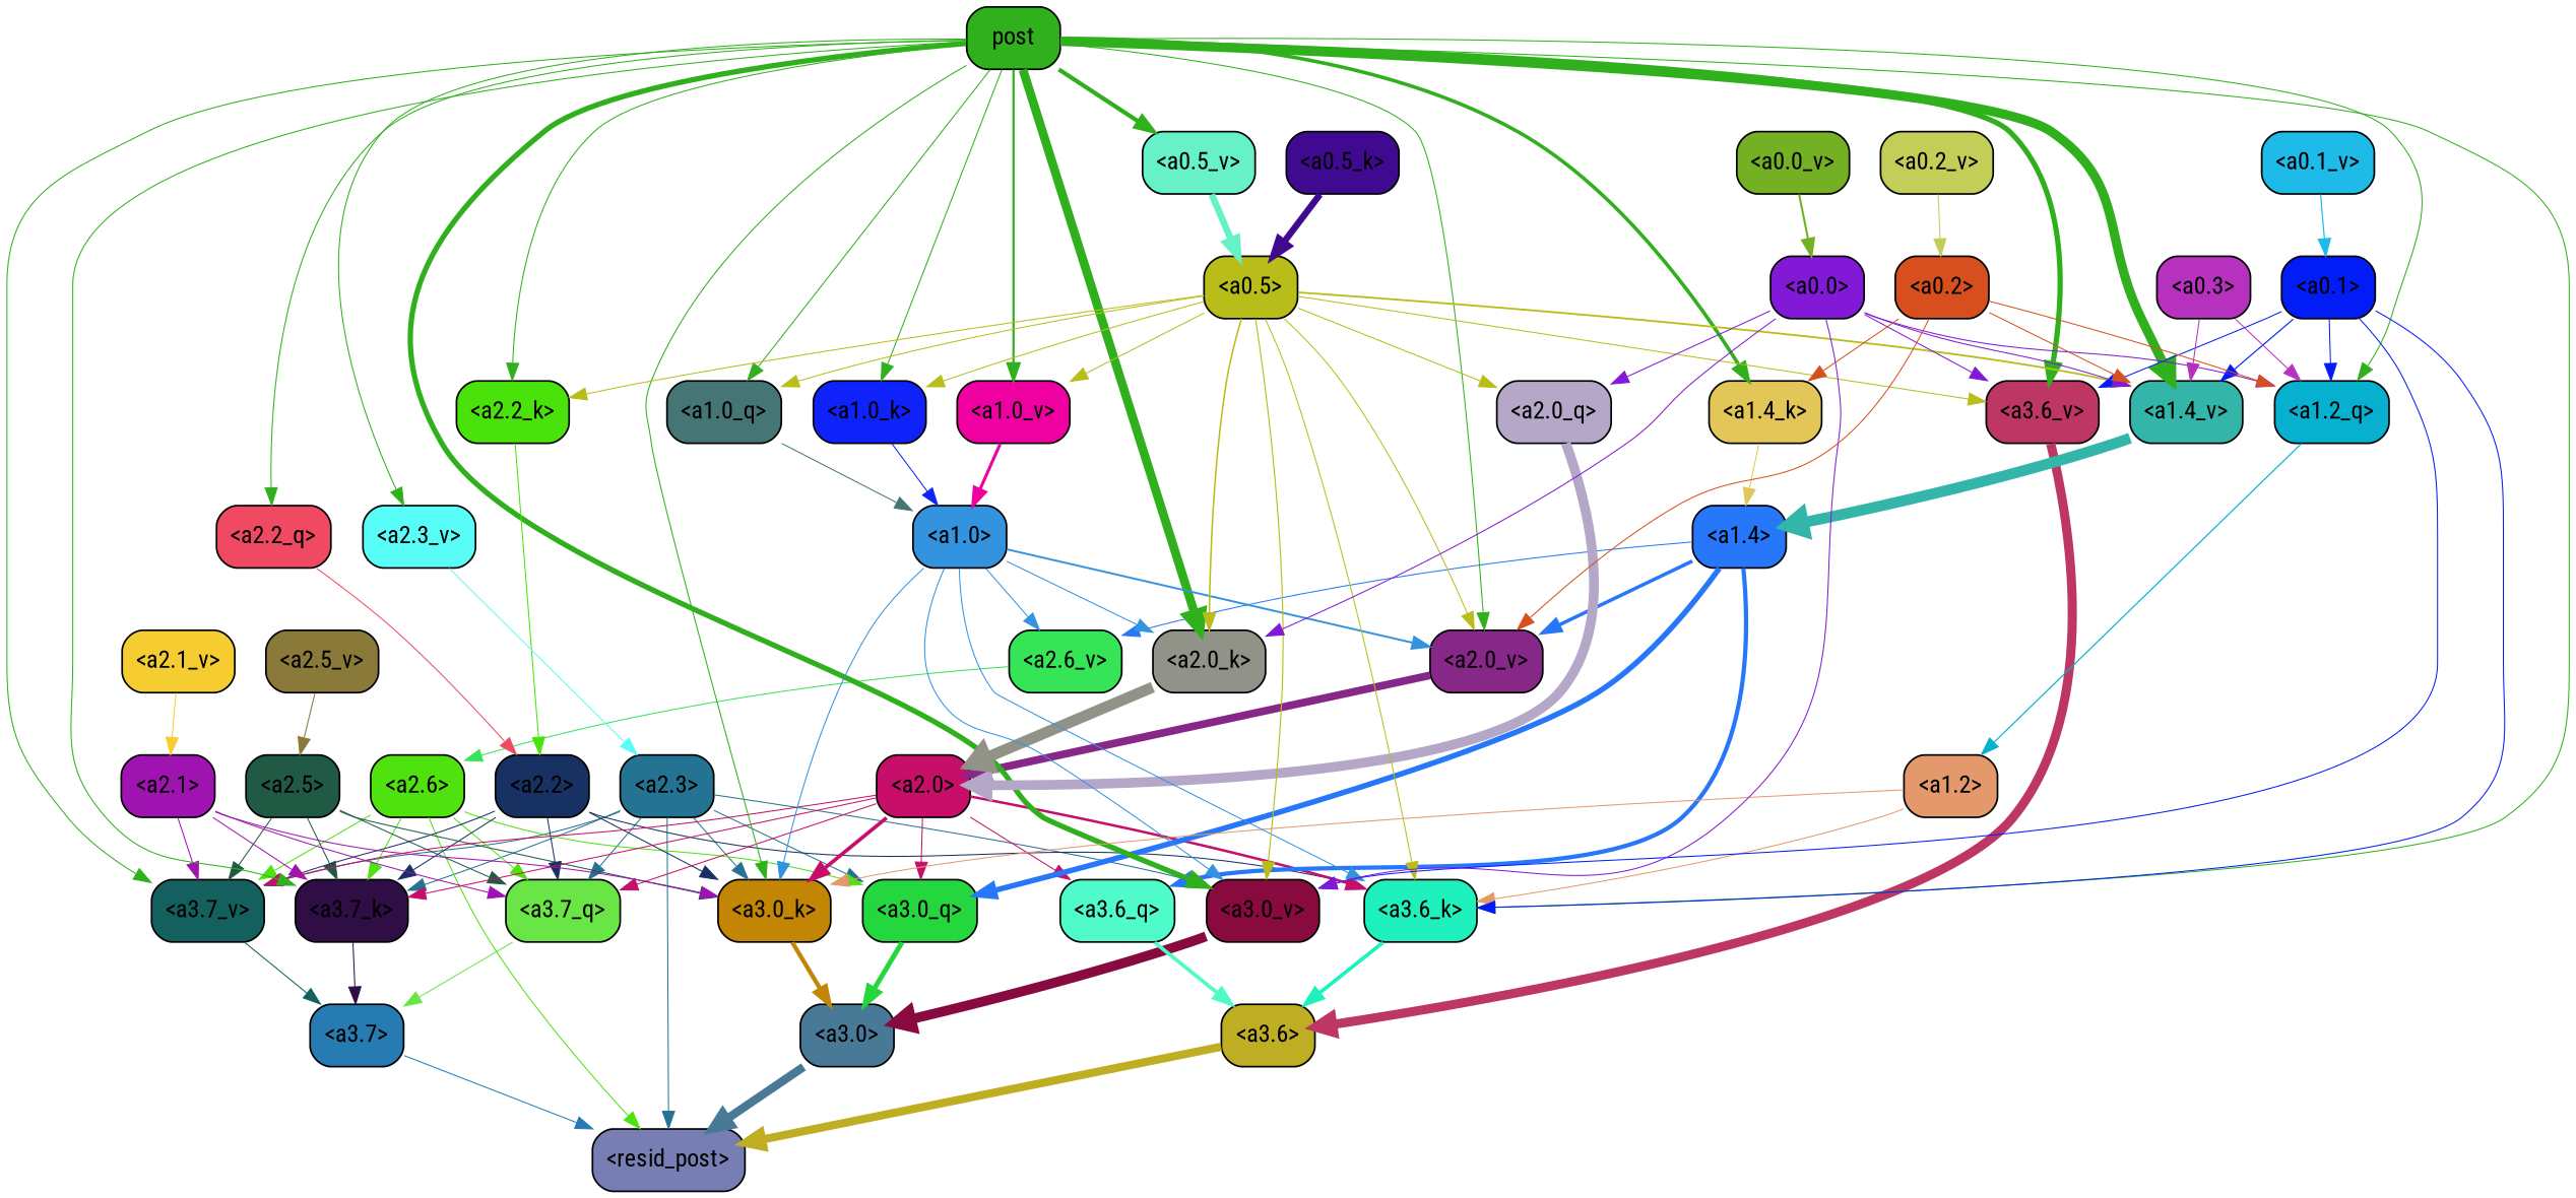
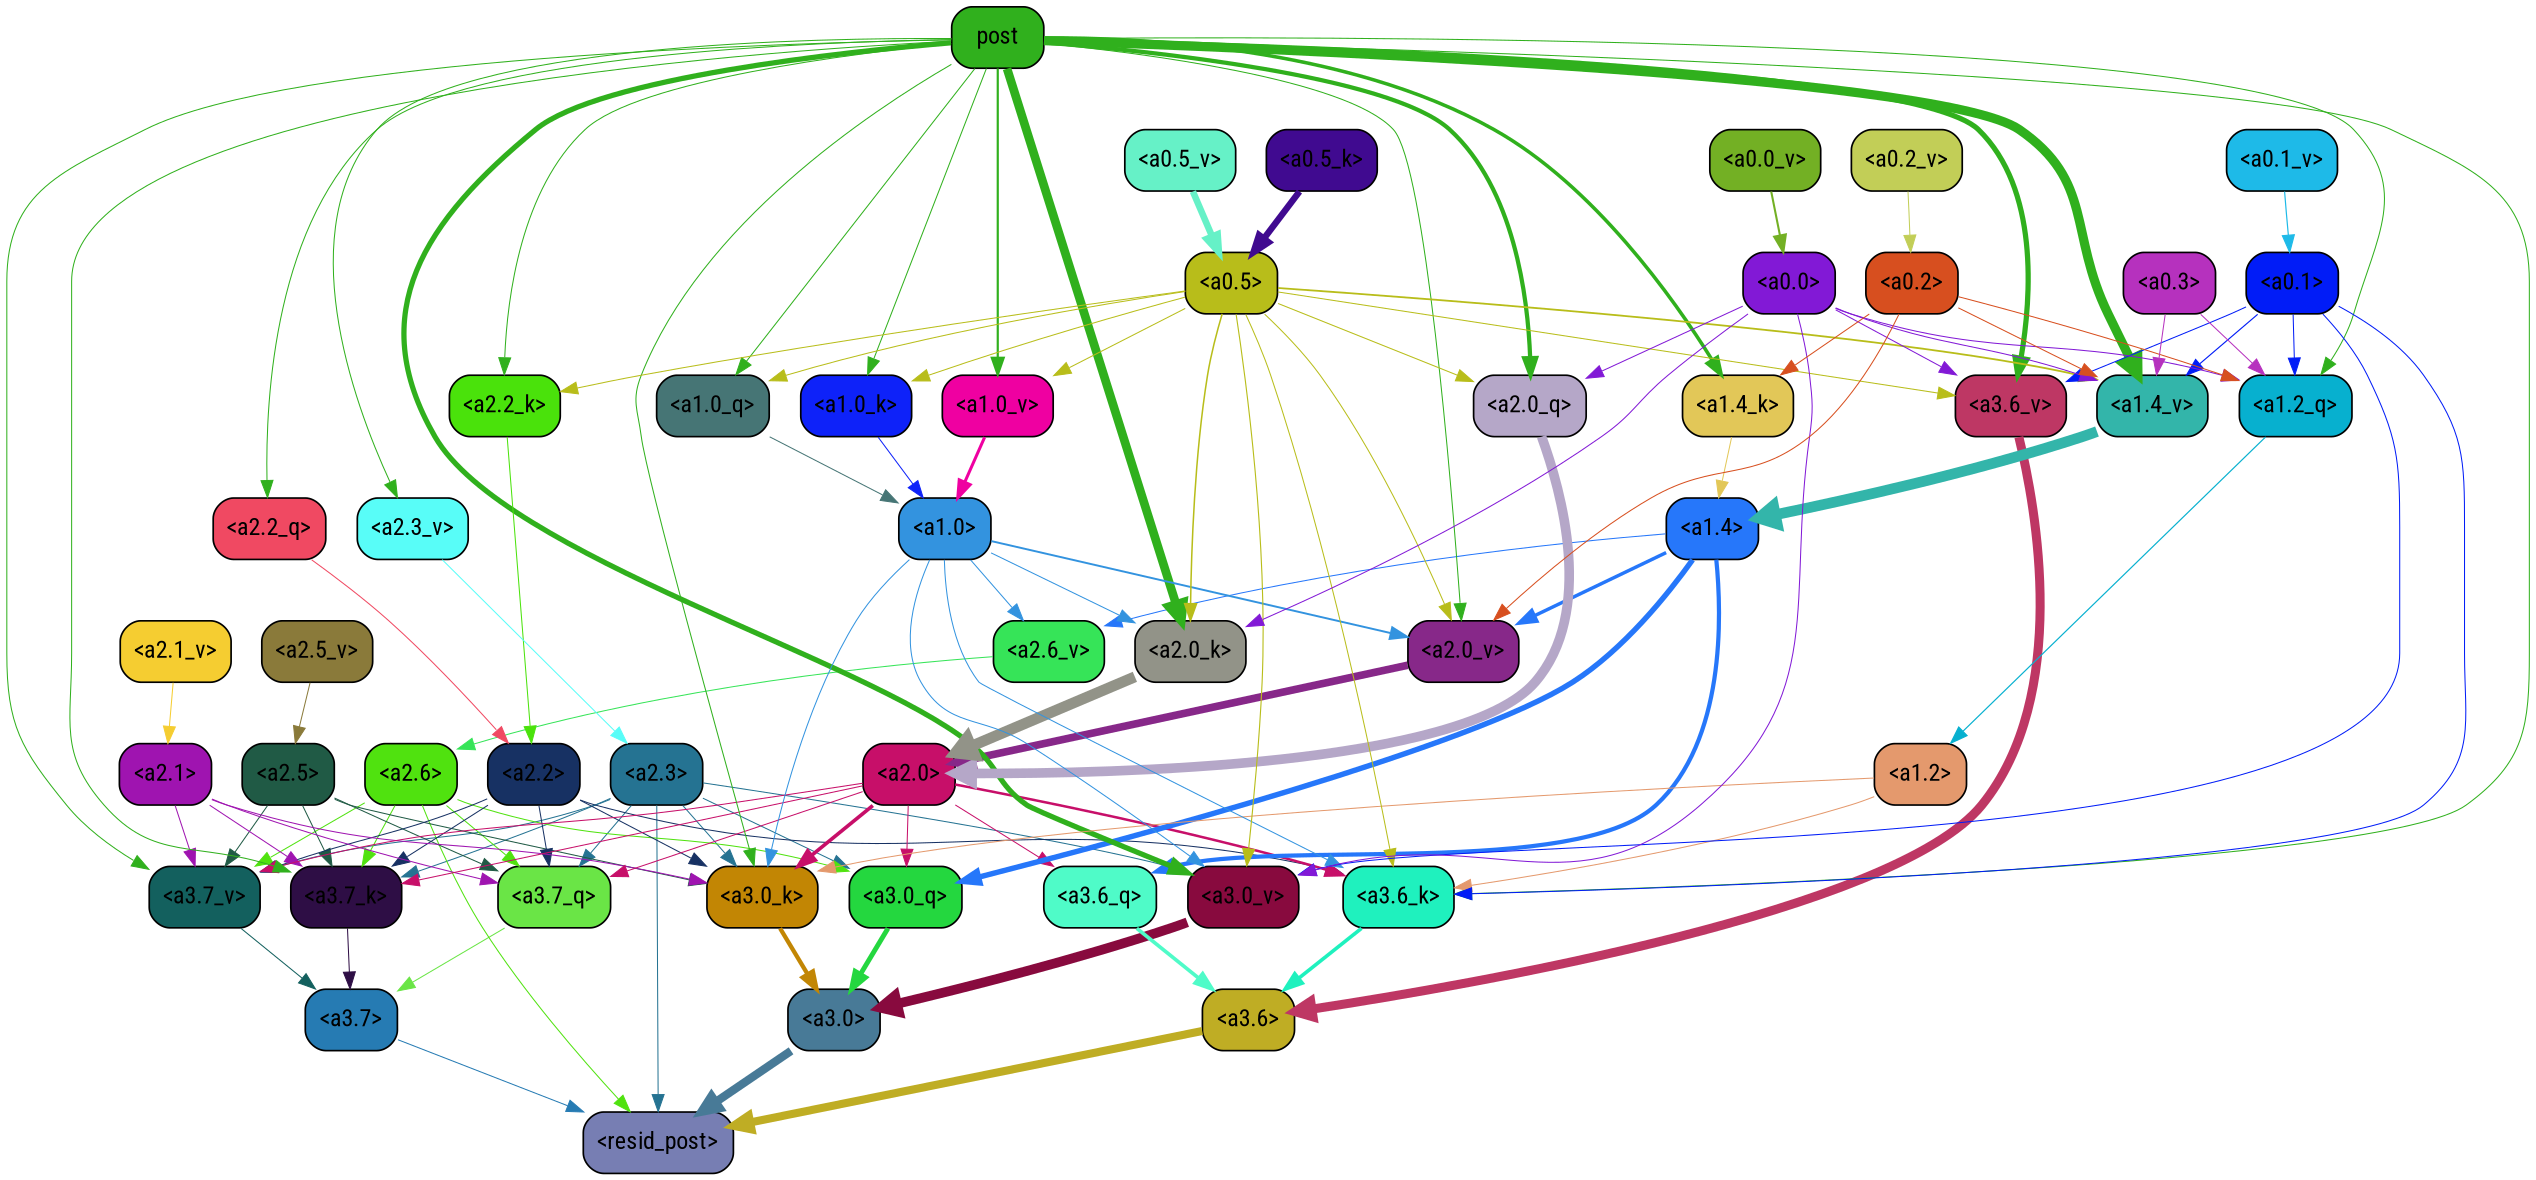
  strict digraph {
    fontname="Roboto Condensed"
    splines=true
    node [color=black fontname="Roboto Condensed" shape=box style="filled, rounded"]
    edge [color="#30b01d" fontname="Roboto Condensed" penwidth=0.6]
    "<a3.7>" [fillcolor="#267bb3"]
    "<resid_post>" [fillcolor="#777eb3"]
    "<a3.6>" [fillcolor="#bfad24"]
    "<a3.0>" [fillcolor="#487a97"]
    "<a2.3>" [fillcolor="#257392"]
    "<a3.7_q>" [fillcolor="#6ae546"]
    "<a3.0_q>" [fillcolor="#24d73f"]
    "<a3.7_k>" [fillcolor="#2e0e45"]
    "<a3.0_k>" [fillcolor="#c28604"]
    "<a3.7_v>" [fillcolor="#13605e"]
    "<a3.0_v>" [fillcolor="#880a3e"]
    "<a3.6_q>" [fillcolor="#4ffbc8"]
    "<a3.6_k>" [fillcolor="#1ff1be"]
    "<a3.6_v>" [fillcolor="#be3764"]
    "<a2.6>" [fillcolor="#50e20f"]
    "<a2.5>" [fillcolor="#205a45"]
    "<a2.2>" [fillcolor="#173163"]
    "<a2.1>" [fillcolor="#9f14b0"]
    "<a2.0>" [fillcolor="#c70f69"]
    "<a1.4>" [fillcolor="#2677fa"]
    "<a2.6_v>" [fillcolor="#36e458"]
    "<a2.0_v>" [fillcolor="#872889"]
    n23 [fillcolor="#30b01d" label=post]
    "<a2.2_q>" [fillcolor="#f04962"]
    "<a2.0_q>" [fillcolor="#b5a7c8"]
    "<a2.2_k>" [fillcolor="#4ae20b"]
    "<a2.0_k>" [fillcolor="#929388"]
    "<a2.3_v>" [fillcolor="#58fdf8"]
    "<a1.2_q>" [fillcolor="#07b0cf"]
    "<a1.0_q>" [fillcolor="#467575"]
    "<a1.4_k>" [fillcolor="#e2c758"]
    "<a1.0_k>" [fillcolor="#0e22f9"]
    "<a1.4_v>" [fillcolor="#33b5aa"]
    "<a1.0_v>" [fillcolor="#ef00a1"]
    "<a1.2>" [fillcolor="#e4996d"]
    "<a1.0>" [fillcolor="#3393df"]
    "<a0.5>" [fillcolor="#b8bd1a"]
    "<a0.1>" [fillcolor="#011cf7"]
    "<a0.0>" [fillcolor="#8219d6"]
    "<a2.5_v>" [fillcolor="#8a7a3a"]
    "<a2.1_v>" [fillcolor="#f5cd31"]
    "<a0.2>" [fillcolor="#d74f1f"]
    "<a0.3>" [fillcolor="#b631be"]
    "<a0.5_k>" [fillcolor="#400a90"]
    "<a0.5_v>" [fillcolor="#66f1c7"]
    "<a0.2_v>" [fillcolor="#c2ce57"]
    "<a0.1_v>" [fillcolor="#1ebae8"]
    "<a0.0_v>" [fillcolor="#73b024"]
    "<a3.7>" -> "<resid_post>" [color="#267bb3"]
    "<a3.6>" -> "<resid_post>" [color="#bfad24" penwidth=4.7534414529800415]
    "<a3.0>" -> "<resid_post>" [color="#487a97" penwidth=4.898576855659485]
    "<a2.3>" -> "<resid_post>" [color="#257392"]
    "<a2.3>" -> "<a3.7_q>" [color="#257392"]
    "<a2.3>" -> "<a3.0_q>" [color="#257392"]
    "<a2.3>" -> "<a3.7_k>" [color="#257392"]
    "<a2.3>" -> "<a3.0_k>" [color="#257392"]
    "<a2.3>" -> "<a3.7_v>" [color="#257392"]
    "<a2.3>" -> "<a3.0_v>" [color="#257392"]
    "<a3.7_q>" -> "<a3.7>" [color="#6ae546"]
    "<a3.0_q>" -> "<a3.0>" [color="#24d73f" penwidth=2.870753765106201]
    "<a3.7_k>" -> "<a3.7>" [color="#2e0e45"]
    "<a3.0_k>" -> "<a3.0>" [color="#c28604" penwidth=2.520303964614868]
    "<a3.7_v>" -> "<a3.7>" [color="#13605e"]
    "<a3.0_v>" -> "<a3.0>" [color="#880a3e" penwidth=5.680712580680847]
    "<a3.6_q>" -> "<a3.6>" [color="#4ffbc8" penwidth=2.160832464694977]
    "<a3.6_k>" -> "<a3.6>" [color="#1ff1be" penwidth=2.13908451795578]
    "<a3.6_v>" -> "<a3.6>" [color="#be3764" penwidth=5.297133803367615]
    "<a2.6>" -> "<resid_post>" [color="#50e20f"]
    "<a2.6>" -> "<a3.7_q>" [color="#50e20f"]
    "<a2.6>" -> "<a3.0_q>" [color="#50e20f"]
    "<a2.6>" -> "<a3.7_k>" [color="#50e20f"]
    "<a2.6>" -> "<a3.7_v>" [color="#50e20f"]
    "<a2.5>" -> "<a3.7_q>" [color="#205a45"]
    "<a2.5>" -> "<a3.7_k>" [color="#205a45"]
    "<a2.5>" -> "<a3.0_k>" [color="#205a45"]
    "<a2.5>" -> "<a3.7_v>" [color="#205a45"]
    "<a2.2>" -> "<a3.7_q>" [color="#173163"]
    "<a2.2>" -> "<a3.7_k>" [color="#173163"]
    "<a2.2>" -> "<a3.0_k>" [color="#173163"]
    "<a2.2>" -> "<a3.7_v>" [color="#173163"]
    "<a2.2>" -> "<a3.6_k>" [color="#173163"]
    "<a2.1>" -> "<a3.7_q>" [color="#9f14b0"]
    "<a2.1>" -> "<a3.7_k>" [color="#9f14b0"]
    "<a2.1>" -> "<a3.0_k>" [color="#9f14b0"]
    "<a2.1>" -> "<a3.7_v>" [color="#9f14b0"]
    "<a2.0>" -> "<a3.7_q>" [color="#c70f69"]
    "<a2.0>" -> "<a3.0_q>" [color="#c70f69"]
    "<a2.0>" -> "<a3.7_k>" [color="#c70f69"]
    "<a2.0>" -> "<a3.0_k>" [color="#c70f69" penwidth=2.142689883708954]
    "<a2.0>" -> "<a3.7_v>" [color="#c70f69"]
    "<a2.0>" -> "<a3.6_q>" [color="#c70f69"]
    "<a2.0>" -> "<a3.6_k>" [color="#c70f69" penwidth=1.4855384826660156]
    "<a1.4>" -> "<a3.0_q>" [color="#2677fa" penwidth=3.192750334739685]
    "<a1.4>" -> "<a3.6_q>" [color="#2677fa" penwidth=2.4767253398895264]
    "<a1.4>" -> "<a2.6_v>" [color="#2677fa"]
    "<a1.4>" -> "<a2.0_v>" [color="#2677fa" penwidth=2.0349366441369057]
    "<a2.6_v>" -> "<a2.6>" [color="#36e458"]
    "<a2.0_v>" -> "<a2.0>" [color="#872889" penwidth=4.48047137260437]
    n23 -> "<a3.7_k>"
    n23 -> "<a3.0_k>" [penwidth=0.6015868484973907]
    n23 -> "<a3.7_v>"
    n23 -> "<a3.0_v>" [penwidth=3.0891895294189453]
    n23 -> "<a3.6_k>"
    n23 -> "<a3.6_v>" [penwidth=3.067279100418091]
    n23 -> "<a2.0_v>"
    n23 -> "<a2.2_q>"
-   n23 -> "<a0.5_v>" [penwidth=2.482962191104889]
+   n23 -> "<a2.0_q>" [penwidth=2.482962191104889]
    n23 -> "<a2.2_k>"
    n23 -> "<a2.0_k>" [penwidth=5.09069561958313]
    n23 -> "<a2.3_v>"
    n23 -> "<a1.2_q>"
    n23 -> "<a1.0_q>"
    n23 -> "<a1.4_k>" [penwidth=2.0865602493286133]
    n23 -> "<a1.0_k>"
    n23 -> "<a1.4_v>" [penwidth=5.391523122787476]
    n23 -> "<a1.0_v>" [penwidth=1.2820317149162292]
    "<a2.2_q>" -> "<a2.2>" [color="#f04962"]
    "<a2.0_q>" -> "<a2.0>" [color="#b5a7c8" penwidth=5.653985500335693]
    "<a2.2_k>" -> "<a2.2>" [color="#4ae20b"]
    "<a2.0_k>" -> "<a2.0>" [color="#929388" penwidth=6.397904872894287]
    "<a2.3_v>" -> "<a2.3>" [color="#58fdf8"]
    "<a1.2_q>" -> "<a1.2>" [color="#07b0cf" penwidth=0.702675461769104]
    "<a1.0_q>" -> "<a1.0>" [color="#467575"]
    "<a1.4_k>" -> "<a1.4>" [color="#e2c758"]
    "<a1.0_k>" -> "<a1.0>" [color="#0e22f9"]
    "<a1.4_v>" -> "<a1.4>" [color="#33b5aa" penwidth=6.273579955101013]
    "<a1.0_v>" -> "<a1.0>" [color="#ef00a1" penwidth=1.7821020036935806]
    "<a1.2>" -> "<a3.0_k>" [color="#e4996d"]
    "<a1.2>" -> "<a3.6_k>" [color="#e4996d"]
    "<a1.0>" -> "<a3.0_k>" [color="#3393df"]
    "<a1.0>" -> "<a3.0_v>" [color="#3393df"]
    "<a1.0>" -> "<a3.6_k>" [color="#3393df"]
    "<a1.0>" -> "<a2.6_v>" [color="#3393df"]
    "<a1.0>" -> "<a2.0_v>" [color="#3393df" penwidth=1.1342760920524597]
    "<a1.0>" -> "<a2.0_k>" [color="#3393df"]
    "<a0.5>" -> "<a3.0_v>" [color="#b8bd1a" penwidth=0.6549575447570533]
    "<a0.5>" -> "<a3.6_k>" [color="#b8bd1a"]
    "<a0.5>" -> "<a3.6_v>" [color="#b8bd1a"]
    "<a0.5>" -> "<a2.0_v>" [color="#b8bd1a"]
    "<a0.5>" -> "<a2.0_q>" [color="#b8bd1a"]
    "<a0.5>" -> "<a2.2_k>" [color="#b8bd1a"]
    "<a0.5>" -> "<a2.0_k>" [color="#b8bd1a" penwidth=0.8980485796928406]
    "<a0.5>" -> "<a1.0_q>" [color="#b8bd1a"]
    "<a0.5>" -> "<a1.0_k>" [color="#b8bd1a"]
    "<a0.5>" -> "<a1.4_v>" [color="#b8bd1a" penwidth=1.060444712638855]
    "<a0.5>" -> "<a1.0_v>" [color="#b8bd1a"]
    "<a0.1>" -> "<a3.0_v>" [color="#011cf7"]
    "<a0.1>" -> "<a3.6_k>" [color="#011cf7"]
    "<a0.1>" -> "<a3.6_v>" [color="#011cf7"]
    "<a0.1>" -> "<a1.2_q>" [color="#011cf7"]
    "<a0.1>" -> "<a1.4_v>" [color="#011cf7" penwidth=0.6688870191574097]
    "<a0.0>" -> "<a3.0_v>" [color="#8219d6"]
    "<a0.0>" -> "<a3.6_v>" [color="#8219d6"]
    "<a0.0>" -> "<a2.0_q>" [color="#8219d6"]
    "<a0.0>" -> "<a2.0_k>" [color="#8219d6"]
    "<a0.0>" -> "<a1.2_q>" [color="#8219d6"]
    "<a0.0>" -> "<a1.4_v>" [color="#8219d6"]
    "<a2.5_v>" -> "<a2.5>" [color="#8a7a3a"]
    "<a2.1_v>" -> "<a2.1>" [color="#f5cd31"]
    "<a0.2>" -> "<a2.0_v>" [color="#d74f1f"]
    "<a0.2>" -> "<a1.2_q>" [color="#d74f1f"]
    "<a0.2>" -> "<a1.4_k>" [color="#d74f1f"]
    "<a0.2>" -> "<a1.4_v>" [color="#d74f1f"]
    "<a0.3>" -> "<a1.2_q>" [color="#b631be"]
    "<a0.3>" -> "<a1.4_v>" [color="#b631be"]
    "<a0.5_k>" -> "<a0.5>" [color="#400a90" penwidth=3.774221658706665]
    "<a0.5_v>" -> "<a0.5>" [color="#66f1c7" penwidth=3.851448491215706]
    "<a0.2_v>" -> "<a0.2>" [color="#c2ce57"]
    "<a0.1_v>" -> "<a0.1>" [color="#1ebae8" penwidth=0.7046854496002197]
    "<a0.0_v>" -> "<a0.0>" [color="#73b024" penwidth=1.2174623012542725]
  }
